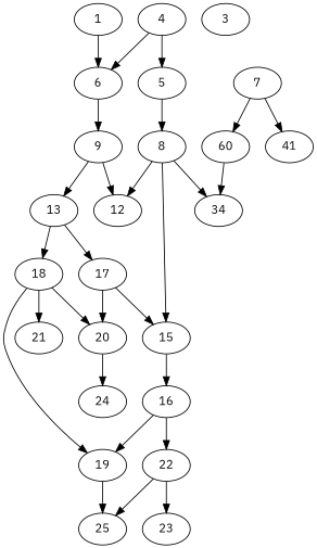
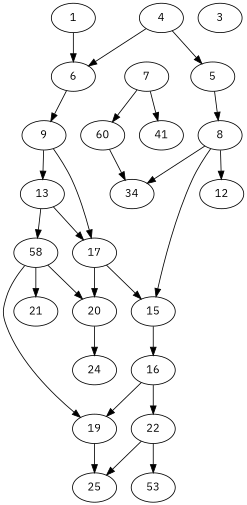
  digraph {
    fontname="IBM Plex Sans"
    node [alpha=0.15 fontname="IBM Plex Sans"]
    edge [fontname="IBM Plex Sans"]
    1 [expect_size=36161536]
    6 [alpha=0.19 expect_size=37697536]
    9 [alpha=0.02 expect_size=20668416]
    12 [expect_size=51347456]
    13 [alpha=0.02 expect_size=30290944]
    7 [alpha=0.04 expect_size=32039936]
    n7 [alpha=0.19 expect_size=52370432 label=60]
    n8 [alpha=0.11 expect_size=14928896 label=41]
    n9 [alpha=0.16 expect_size=52147200 label=34]
    3 [alpha=0.09 expect_size=29622272]
    4 [alpha=0.12 expect_size=5470208]
    5 [expect_size=28135424]
    8 [alpha=0.05 expect_size=25470976]
    15 [alpha=0.12 expect_size=32190464]
    16 [alpha=0.08 expect_size=20474880]
    17 [alpha=0.11 expect_size=19185664]
-   18 [alpha=0.04 expect_size=28864512]
+   18 [alpha=0.04 expect_size=28864512 label=58]
    20 [alpha=0.05 expect_size=46321664]
    19 [alpha=0.02 expect_size=40682496]
    22 [alpha=0.09 expect_size=22216704]
    21 [alpha=0.00 expect_size=44116992]
    24 [alpha=0.07 expect_size=14443520]
    25 [alpha=0.16 expect_size=52064256]
-   23 [alpha=0.08 expect_size=10831872]
+   23 [alpha=0.08 expect_size=10831872 label=53]
    1 -> 6
    6 -> 9
-   9 -> 12
+   9 -> 17
    9 -> 13
    13 -> 17
    13 -> 18
    7 -> n7
    7 -> n8
    n7 -> n9
    4 -> 6
    4 -> 5
    5 -> 8
    8 -> 12
    8 -> n9
    8 -> 15
    15 -> 16
    16 -> 19
    16 -> 22
    17 -> 15
    17 -> 20
    18 -> 20
    18 -> 19
    18 -> 21
    20 -> 24
    19 -> 25
    22 -> 25
    22 -> 23
  }
